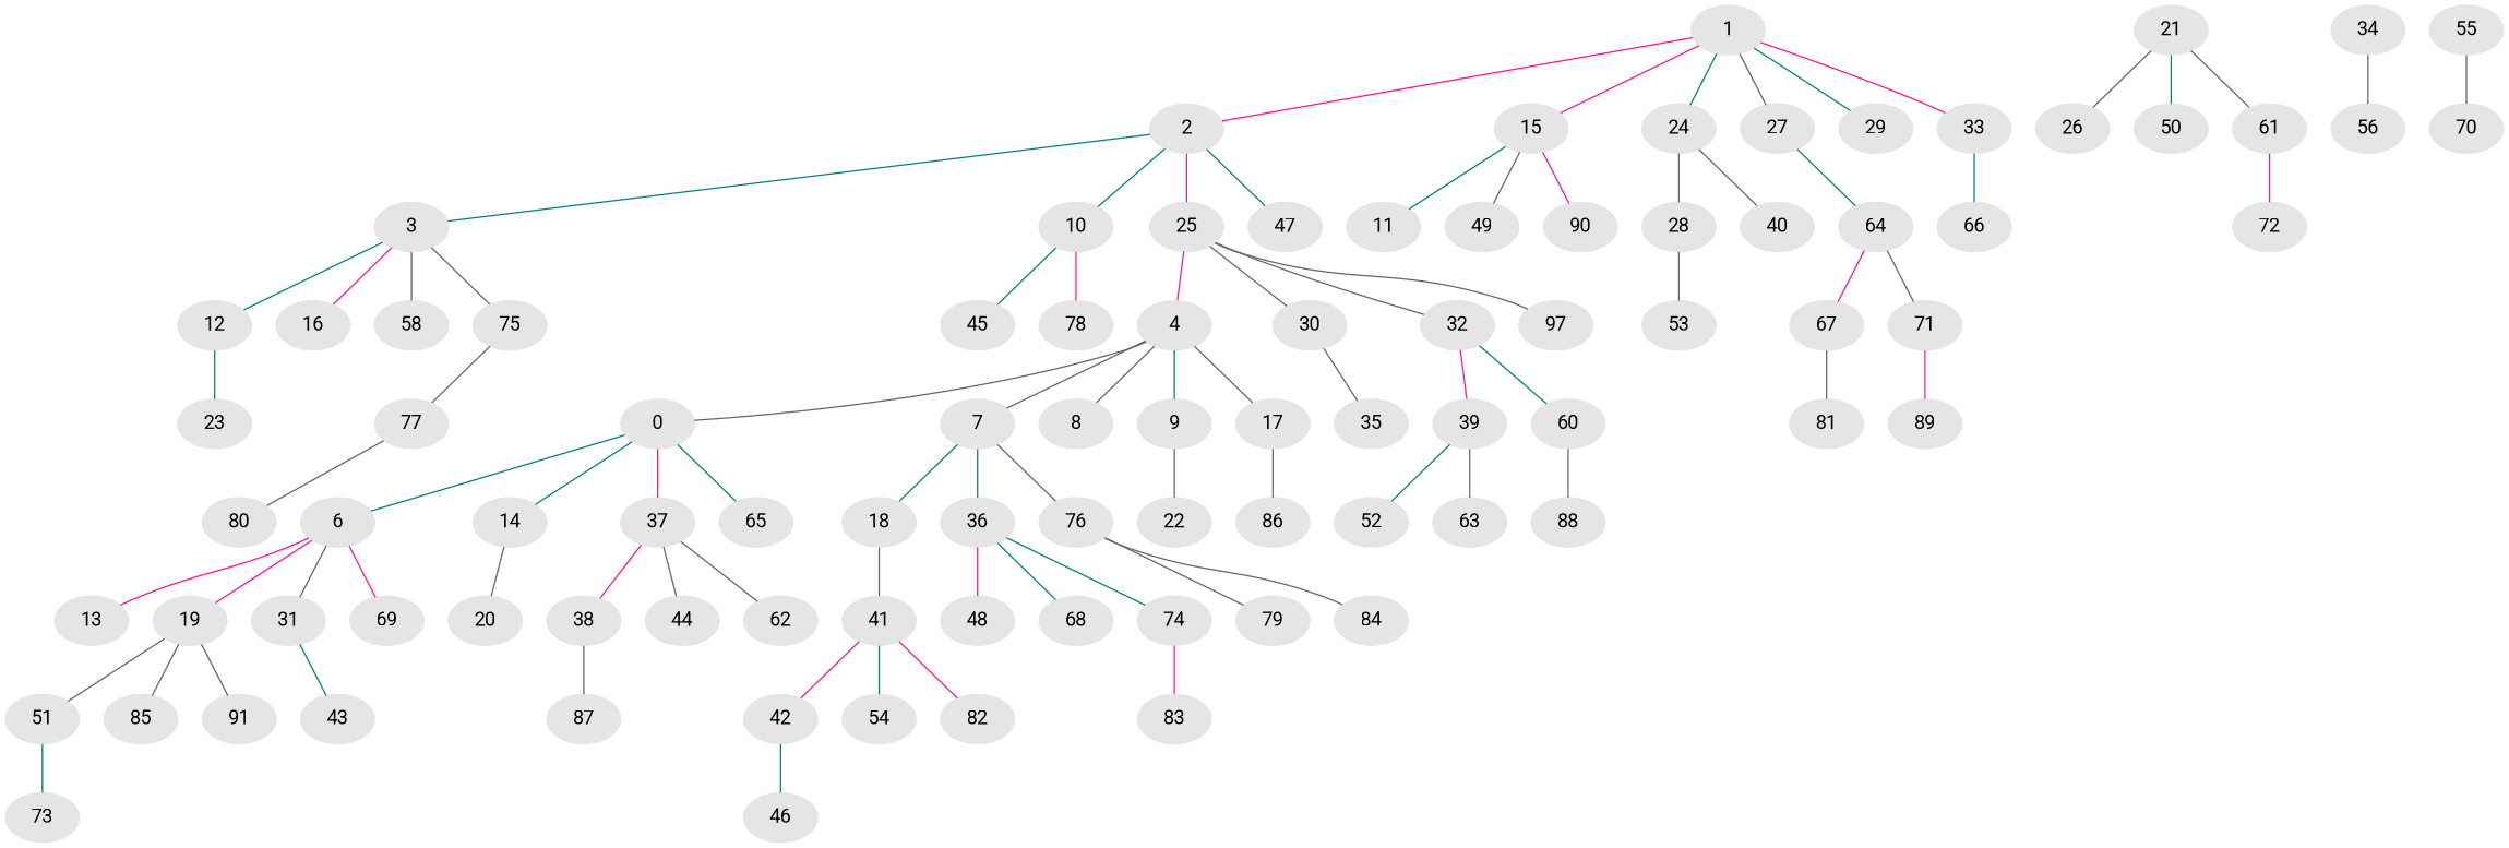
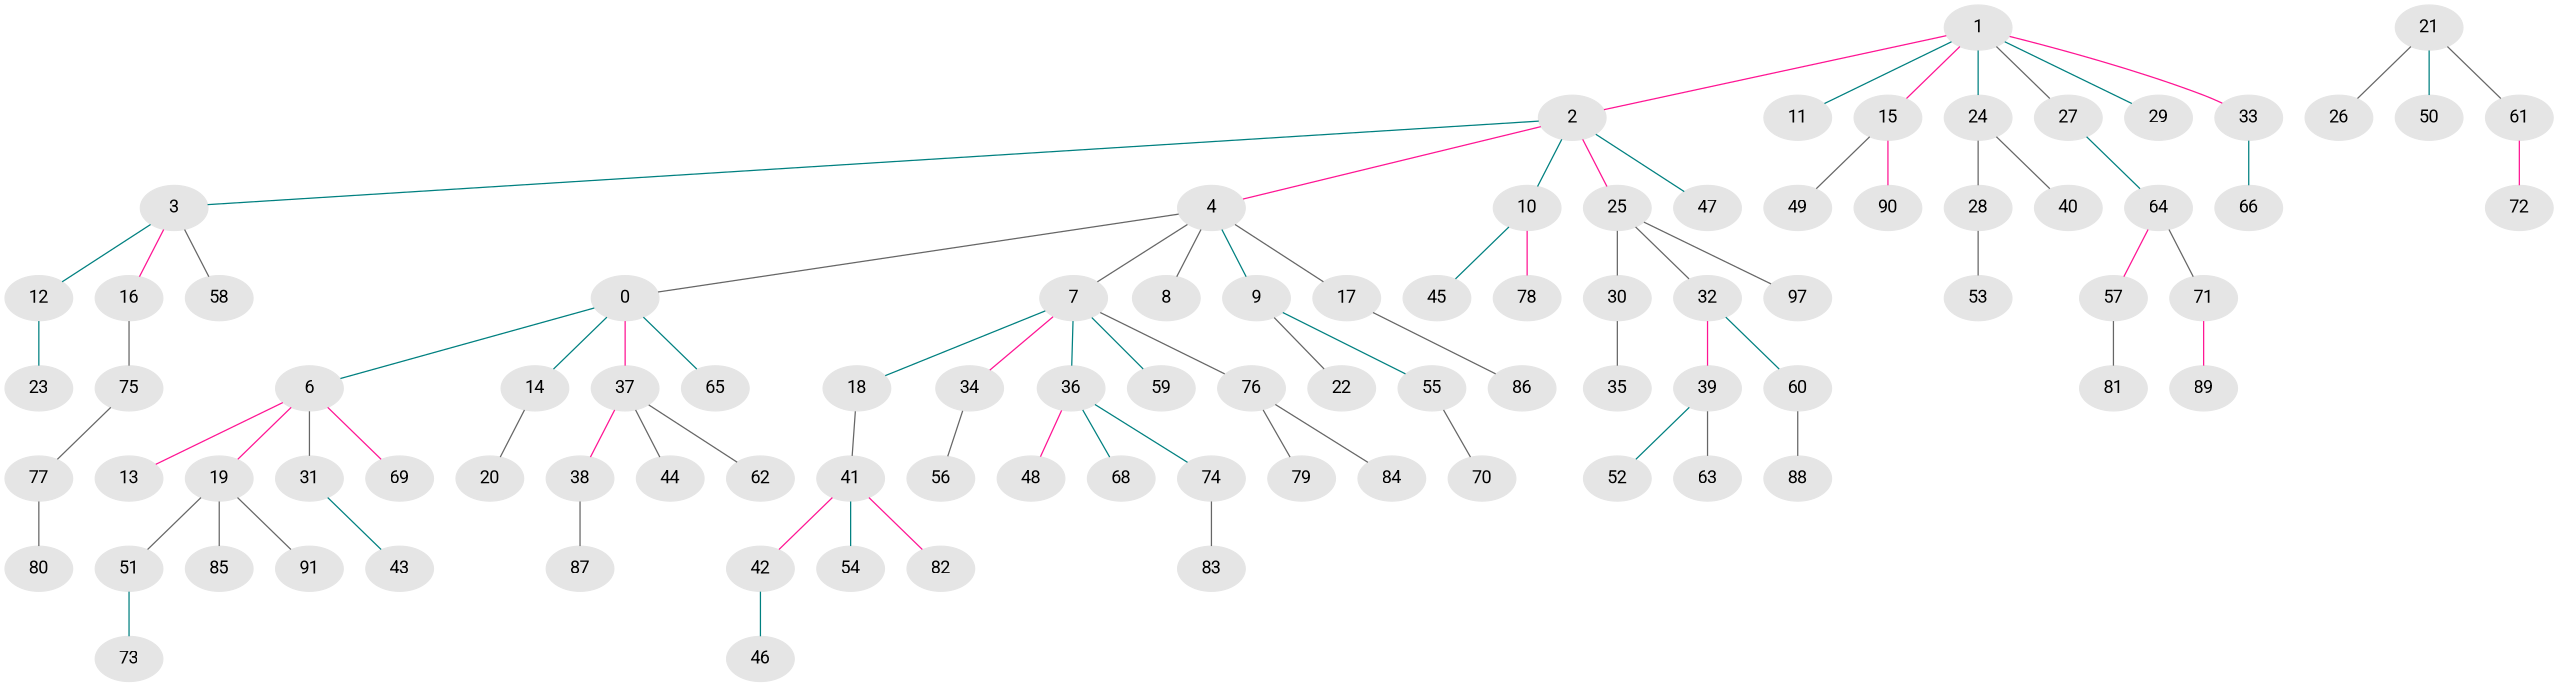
  graph {
    fontname=Roboto
    node [color=gray90 fontname=Roboto style=filled]
    edge [color=gray40 fontname=Roboto]
    1
    2
    11
    15
    24
    27
    29
    33
    3
    4
    10
    25
    47
    49
    90
    21
    26
    50
    61
    28
    40
    64
    66
    12
    16
    58
    n27 [label=0]
    7
    8
    9
    17
    45
    78
    30
    32
    n36 [label=97]
    23
    75
    6
    14
    37
    65
    18
    34
    36
+   59
    76
    22
    55
    86
    13
    19
    31
    69
    20
    38
    44
    62
    51
    85
    91
    43
    41
    56
    48
    68
    74
    79
    84
    70
    77
    42
    54
    82
    73
    72
    53
    35
    39
    60
-   67
+   67 [label=57]
    71
    52
    63
    88
    83
    87
    46
    81
    89
    80
    1 -- 2 [color=deeppink]
-   15 -- 11 [color=teal]
+   1 -- 11 [color=teal]
    1 -- 15 [color=deeppink]
    1 -- 24 [color=teal]
    1 -- 27
    1 -- 29 [color=teal]
    1 -- 33 [color=deeppink]
    2 -- 3 [color=teal]
-   25 -- 4 [color=deeppink]
+   2 -- 4 [color=deeppink]
    2 -- 10 [color=teal]
    2 -- 25 [color=deeppink]
    2 -- 47 [color=teal]
    15 -- 49
    15 -- 90 [color=deeppink]
    24 -- 28
    24 -- 40
    27 -- 64 [color=teal]
    33 -- 66 [color=teal]
    3 -- 12 [color=teal]
    3 -- 16 [color=deeppink]
    3 -- 58
    4 -- n27
    4 -- 7
    4 -- 8
    4 -- 9 [color=teal]
    4 -- 17
    10 -- 45 [color=teal]
    10 -- 78 [color=deeppink]
    25 -- 30
    25 -- 32
    25 -- n36
    21 -- 26
    21 -- 50 [color=teal]
    21 -- 61
    61 -- 72 [color=deeppink]
    28 -- 53
    64 -- 67 [color=deeppink]
    64 -- 71
    12 -- 23 [color=teal]
-   3 -- 75
+   16 -- 75
    n27 -- 6 [color=teal]
    n27 -- 14 [color=teal]
    n27 -- 37 [color=deeppink]
    n27 -- 65 [color=teal]
    7 -- 18 [color=teal]
+   7 -- 34 [color=deeppink]
    7 -- 36 [color=teal]
+   7 -- 59 [color=teal]
    7 -- 76
    9 -- 22
+   9 -- 55 [color=teal]
    17 -- 86
    30 -- 35
    32 -- 39 [color=deeppink]
    32 -- 60 [color=teal]
    75 -- 77
    6 -- 13 [color=deeppink]
    6 -- 19 [color=deeppink]
    6 -- 31
    6 -- 69 [color=deeppink]
    14 -- 20
    37 -- 38 [color=deeppink]
    37 -- 44
    37 -- 62
    18 -- 41
    34 -- 56
    36 -- 48 [color=deeppink]
    36 -- 68 [color=teal]
    36 -- 74 [color=teal]
    76 -- 79
    76 -- 84
    55 -- 70
    19 -- 51
    19 -- 85
    19 -- 91
    31 -- 43 [color=teal]
    38 -- 87
    51 -- 73 [color=teal]
    41 -- 42 [color=deeppink]
    41 -- 54 [color=teal]
    41 -- 82 [color=deeppink]
-   74 -- 83 [color=deeppink]
+   74 -- 83
    77 -- 80
    42 -- 46 [color=teal]
    39 -- 52 [color=teal]
    39 -- 63
    60 -- 88
    67 -- 81
    71 -- 89 [color=deeppink]
  }
